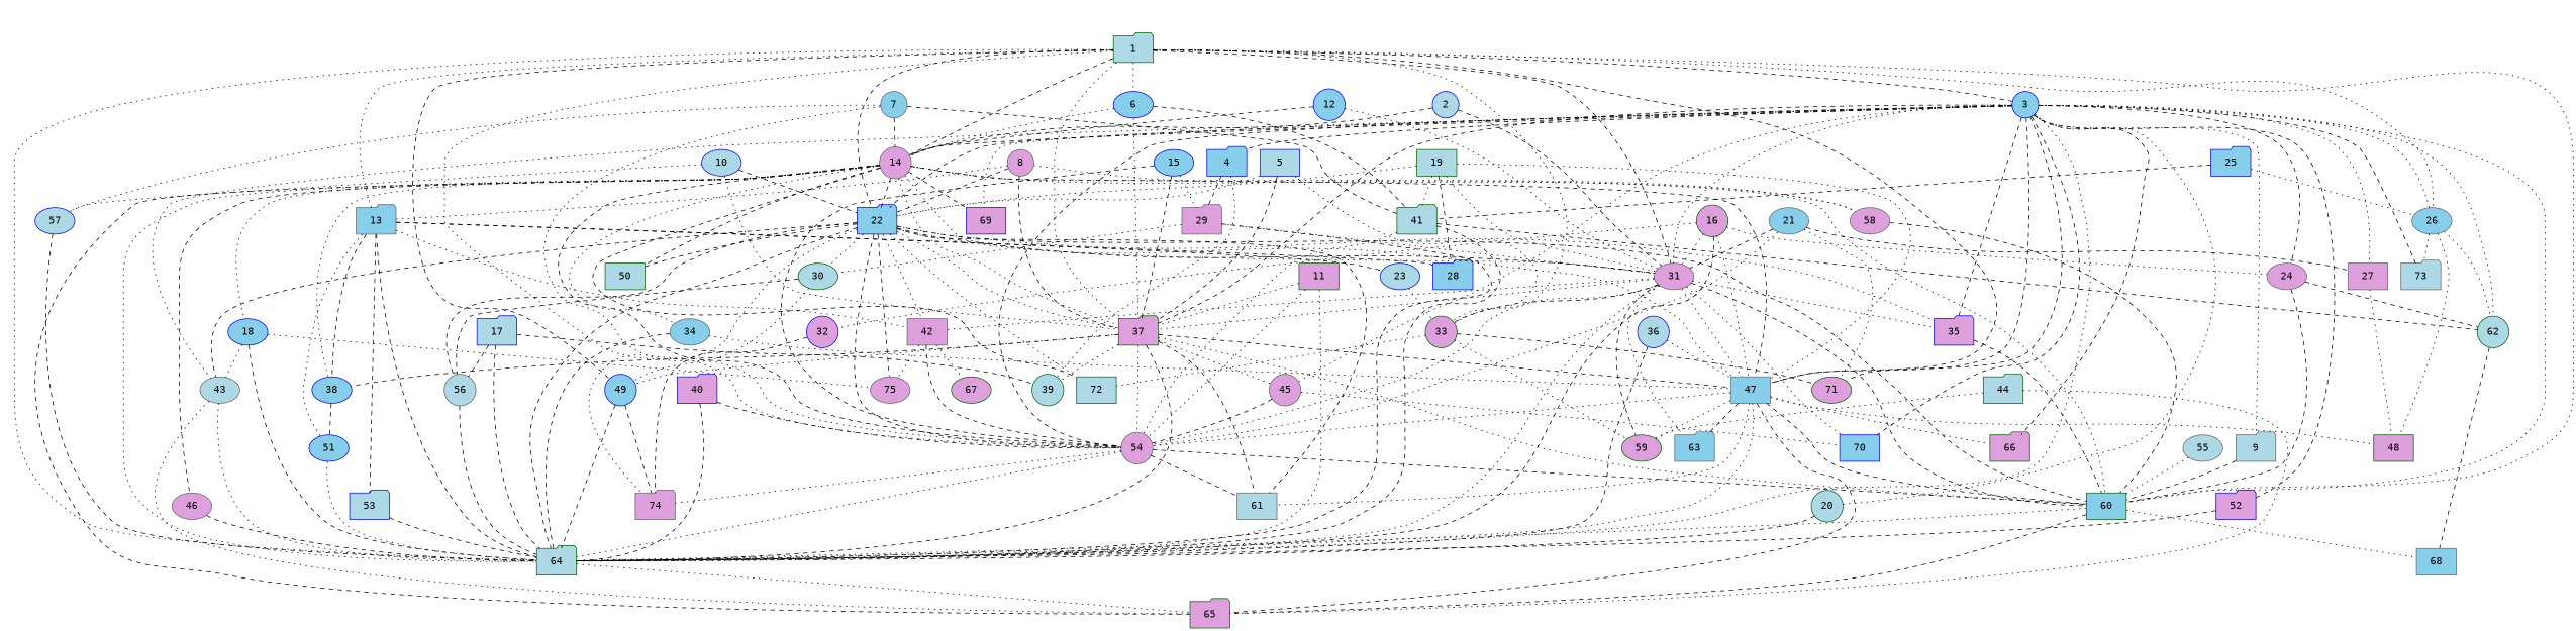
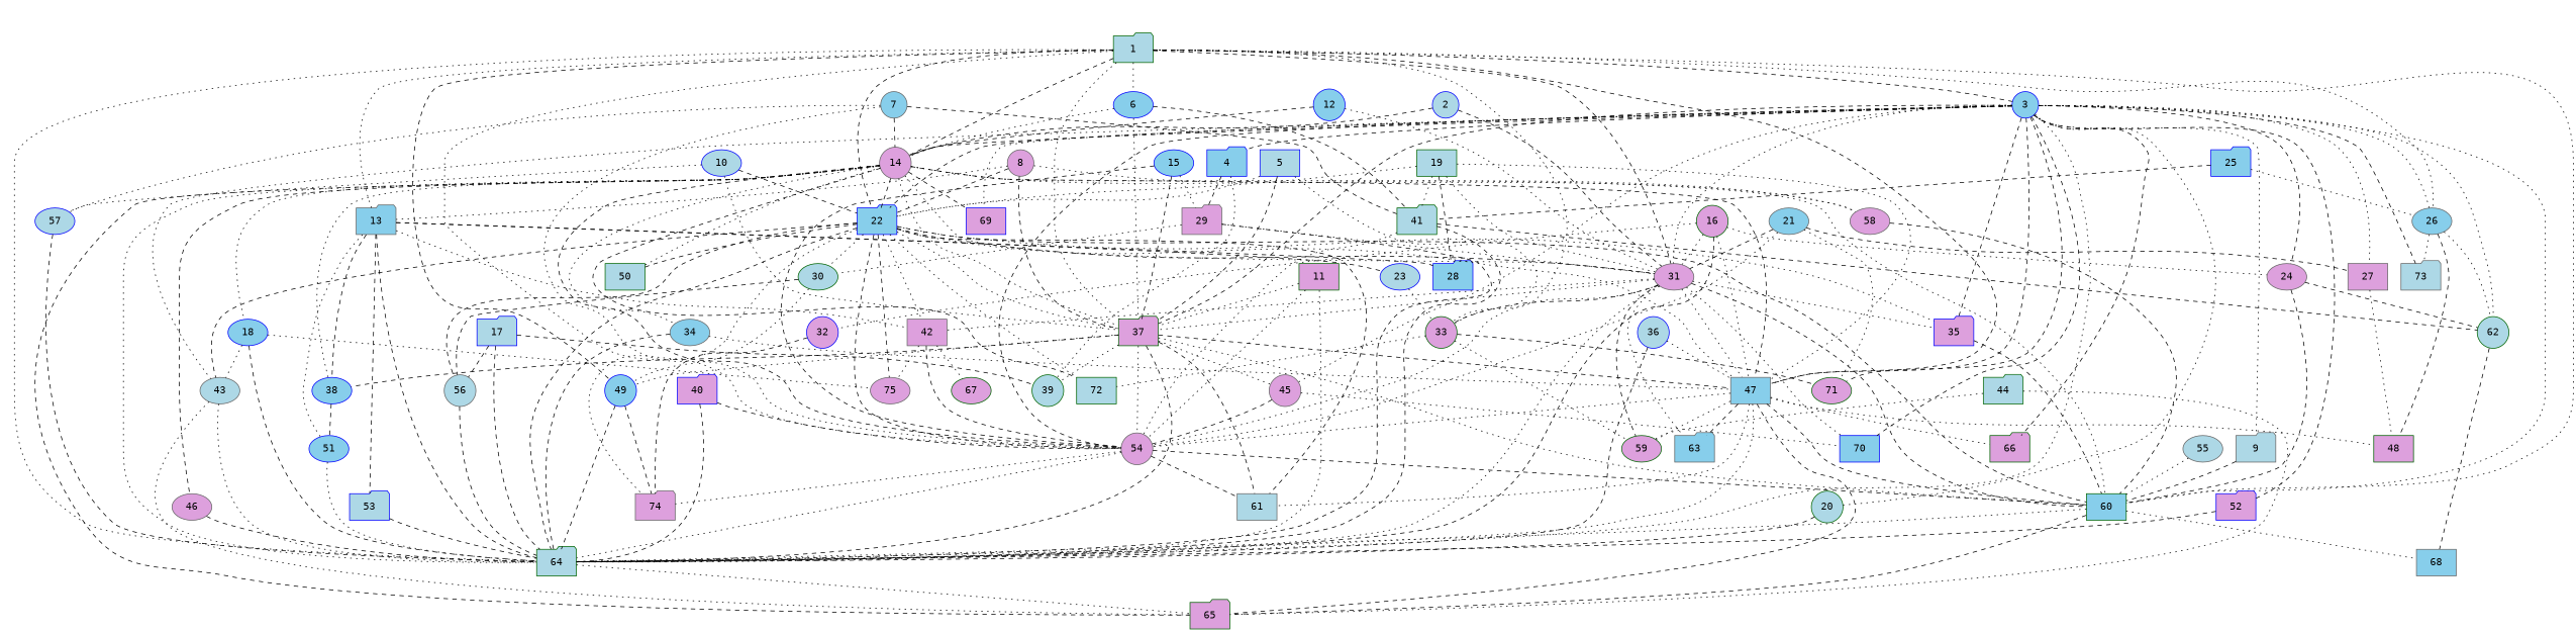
  graph {
    fontname="DejaVu Sans Mono"
    node [color=gray40 fillcolor=plum fontname="DejaVu Sans Mono" shape=folder style=filled]
    edge [fontname="DejaVu Sans Mono" style=dotted weight=1.0]
    1 [color=darkgreen fillcolor=lightblue]
    3 [color=blue fillcolor=skyblue shape=circle]
    6 [color=blue fillcolor=skyblue shape=ellipse]
    13 [fillcolor=skyblue]
    14 [shape=circle]
    22 [color=blue fillcolor=skyblue]
    26 [fillcolor=skyblue shape=ellipse]
    31 [shape=ellipse]
    33 [color=darkgreen shape=circle]
    37 [color=darkgreen]
    47 [fillcolor=skyblue shape=box]
    49 [color=blue fillcolor=skyblue shape=circle]
    54 [shape=circle]
    60 [color=darkgreen fillcolor=skyblue shape=box]
    64 [color=darkgreen fillcolor=lightblue]
    4 [color=blue fillcolor=skyblue]
    9 [fillcolor=lightblue]
    20 [color=darkgreen fillcolor=lightblue shape=circle]
    24 [shape=ellipse]
    27 [shape=box]
    35 [color=blue]
    43 [fillcolor=lightblue shape=ellipse]
    45 [shape=circle]
    52 [color=blue]
    62 [color=darkgreen fillcolor=lightblue shape=circle]
    66 [color=darkgreen]
    69 [color=blue shape=box]
    70 [color=blue fillcolor=skyblue shape=box]
    71 [color=darkgreen shape=ellipse]
    73 [fillcolor=lightblue]
    41 [color=darkgreen fillcolor=lightblue]
    23 [color=blue fillcolor=lightblue shape=ellipse]
    28 [color=blue fillcolor=skyblue]
    38 [color=blue fillcolor=skyblue shape=ellipse]
    42 [shape=box]
    51 [color=blue fillcolor=skyblue shape=ellipse]
    53 [color=blue fillcolor=lightblue]
    58 [shape=ellipse]
    18 [color=blue fillcolor=skyblue shape=ellipse]
    34 [fillcolor=skyblue shape=ellipse]
    46 [shape=ellipse]
    50 [color=darkgreen fillcolor=lightblue shape=box]
    65 [color=darkgreen]
    72 [color=darkgreen fillcolor=lightblue shape=box]
    56 [fillcolor=lightblue shape=circle]
    75 [shape=ellipse]
    30 [color=darkgreen fillcolor=lightblue shape=ellipse]
    61 [fillcolor=lightblue shape=box]
    74
    48 [color=darkgreen shape=box]
    59 [color=darkgreen shape=ellipse]
    63 [fillcolor=skyblue]
    39 [color=darkgreen fillcolor=lightblue shape=circle]
    68 [fillcolor=skyblue shape=box]
    2 [color=blue fillcolor=lightblue shape=circle]
    29
    5 [color=blue fillcolor=lightblue shape=box]
    7 [fillcolor=skyblue shape=circle]
    57 [color=blue fillcolor=lightblue shape=ellipse]
    8 [shape=circle]
    10 [color=blue fillcolor=lightblue shape=ellipse]
    11 [color=darkgreen shape=box]
    12 [color=blue fillcolor=skyblue shape=circle]
    67 [color=darkgreen shape=ellipse]
    15 [color=blue fillcolor=skyblue shape=ellipse]
    16 [color=darkgreen shape=circle]
    32 [color=blue shape=circle]
    17 [color=blue fillcolor=lightblue]
    19 [color=darkgreen fillcolor=lightblue shape=box]
    21 [fillcolor=skyblue shape=ellipse]
    25 [color=blue fillcolor=skyblue]
    36 [color=blue fillcolor=lightblue shape=circle]
    40 [color=blue]
    44 [color=darkgreen fillcolor=lightblue]
    55 [fillcolor=lightblue shape=ellipse]
    1 -- 3 [style=dashed]
    1 -- 6
    1 -- 13
    1 -- 14 [style=dashed weight=2.0]
    1 -- 22 [style=dashed]
    1 -- 26
    1 -- 31 [style=dashed weight=2.0]
    1 -- 33
    1 -- 37 [weight=2.0]
    1 -- 47 [style=dashed weight=3.0]
    1 -- 49 [style=dashed]
    1 -- 54
    1 -- 60
    1 -- 64
    3 -- 14 [style=dashed]
    3 -- 22 [style=dashed]
    3 -- 26
    3 -- 31 [weight=2.0]
    3 -- 37 [style=dashed]
    3 -- 47 [style=dashed]
    3 -- 54 [style=dashed]
    3 -- 60
    3 -- 64
    3 -- 4 [style=dashed]
    3 -- 9
    3 -- 20
    3 -- 24 [style=dashed]
    3 -- 27
    3 -- 35 [style=dashed]
    3 -- 43
    3 -- 45
    3 -- 52 [style=dashed]
    3 -- 62
    3 -- 66 [style=dashed weight=2.0]
    3 -- 69 [weight=2.0]
    3 -- 70 [style=dashed]
    3 -- 71 [style=dashed]
    3 -- 73 [style=dashed]
    6 -- 14
    6 -- 37
    6 -- 41 [style=dashed]
    13 -- 64 [style=dashed]
    13 -- 23 [style=dashed]
    13 -- 28 [style=dashed]
    13 -- 38 [style=dashed]
    13 -- 42
    13 -- 51
    13 -- 53 [style=dashed]
    14 -- 22 [style=dashed]
    14 -- 31
    14 -- 37
    14 -- 47 [style=dashed weight=2.0]
    14 -- 54 [style=dashed]
    14 -- 60
    14 -- 64 [weight=4.0]
    14 -- 69 [style=dashed]
    14 -- 38 [weight=2.0]
    14 -- 58
    14 -- 18
    14 -- 34
    14 -- 46 [style=dashed]
-   14 -- 50 [style=dashed]
+   14 -- 50
    14 -- 65 [style=dashed]
    14 -- 72 [style=dashed]
    22 -- 31 [style=dashed]
    22 -- 37 [weight=2.0]
    22 -- 47
    22 -- 54 [style=dashed]
    22 -- 60 [style=dashed weight=2.0]
    22 -- 64 [style=dashed]
    22 -- 35
    22 -- 43 [style=dashed]
    22 -- 42
    22 -- 50 [style=dashed]
    22 -- 72
    22 -- 56 [style=dashed]
    22 -- 75 [style=dashed]
    22 -- 30 [weight=2.0]
    22 -- 61 [style=dashed]
    22 -- 74
    26 -- 62
    26 -- 73
-   26 -- 48
+   26 -- 48 [style=dashed]
    31 -- 33 [style=dashed]
    31 -- 37
    31 -- 47 [weight=2.0]
    31 -- 54 [weight=2.0]
    31 -- 60 [style=dashed]
    31 -- 64
    31 -- 35
    31 -- 70
    31 -- 42 [weight=2.0]
    31 -- 59 [style=dashed]
    31 -- 63
    33 -- 71 [style=dashed]
    33 -- 72
    33 -- 59
    37 -- 47 [style=dashed]
    37 -- 49
    37 -- 54 [weight=2.0]
    37 -- 60
    37 -- 64 [style=dashed]
    37 -- 45
    37 -- 38 [style=dashed weight=2.0]
    37 -- 61 [style=dashed]
    37 -- 39
    47 -- 54
    47 -- 60 [style=dashed]
    47 -- 64
    47 -- 66
    47 -- 65 [style=dashed]
    47 -- 61
    47 -- 48
    47 -- 59
    47 -- 63 [style=dashed]
    49 -- 64 [style=dashed]
    49 -- 74 [style=dashed]
    54 -- 60 [style=dashed]
    54 -- 64
    54 -- 61 [style=dashed]
    54 -- 74
    60 -- 64
    60 -- 65 [style=dashed]
    60 -- 68
    64 -- 65
    4 -- 39
    4 -- 29 [style=dashed]
    9 -- 60 [style=dashed]
    20 -- 64 [style=dashed]
    24 -- 60 [style=dashed]
    24 -- 62 [style=dashed]
    27 -- 48
    35 -- 60 [style=dashed]
    43 -- 64
    43 -- 65
    45 -- 54 [style=dashed weight=2.0]
    45 -- 70
    52 -- 64 [style=dashed]
    62 -- 68 [style=dashed]
    41 -- 54
    41 -- 64 [style=dashed]
    41 -- 62 [style=dashed]
    23 -- 33
    38 -- 51 [style=dashed]
    42 -- 54 [style=dashed weight=2.0]
    42 -- 75
    42 -- 67
    51 -- 64
    53 -- 64 [style=dashed]
    58 -- 60 [style=dashed]
    18 -- 64 [style=dashed]
    18 -- 43
    18 -- 75
    34 -- 47
    34 -- 64 [style=dashed weight=2.0]
    46 -- 64 [style=dashed]
    56 -- 64 [style=dashed]
    30 -- 49
    30 -- 56 [style=dashed]
    2 -- 14 [style=dashed]
    2 -- 31 [style=dashed]
    29 -- 31
    29 -- 64 [style=dashed]
    29 -- 30
    5 -- 22
    5 -- 33
    5 -- 37 [style=dashed]
    7 -- 14 [style=dashed]
    7 -- 54
    7 -- 41 [style=dashed]
    7 -- 57
    57 -- 64 [style=dashed]
    8 -- 13
    8 -- 22 [style=dashed]
    8 -- 37 [style=dashed]
    8 -- 58
    10 -- 22 [style=dashed]
    10 -- 37
    10 -- 57
    11 -- 37
    11 -- 54
    11 -- 64
    12 -- 14 [style=dashed]
    12 -- 31
    15 -- 37 [style=dashed]
    15 -- 54 [style=dashed]
    15 -- 29
    16 -- 31
    16 -- 47 [weight=2.0]
    16 -- 64 [style=dashed]
    16 -- 24
    16 -- 32
    32 -- 74 [style=dashed]
    17 -- 64 [style=dashed]
    17 -- 56 [style=dashed]
    17 -- 39 [style=dashed]
    19 -- 22 [weight=2.0]
    19 -- 31
    19 -- 47
    19 -- 41
    19 -- 28 [style=dashed]
    21 -- 31 [style=dashed]
    21 -- 54
    21 -- 27 [style=dashed]
    21 -- 71
    25 -- 26
    25 -- 41 [style=dashed]
    36 -- 47
    36 -- 64 [style=dashed]
    40 -- 54 [style=dashed]
    40 -- 64 [style=dashed]
    44 -- 65
    44 -- 59
    55 -- 60
  }
